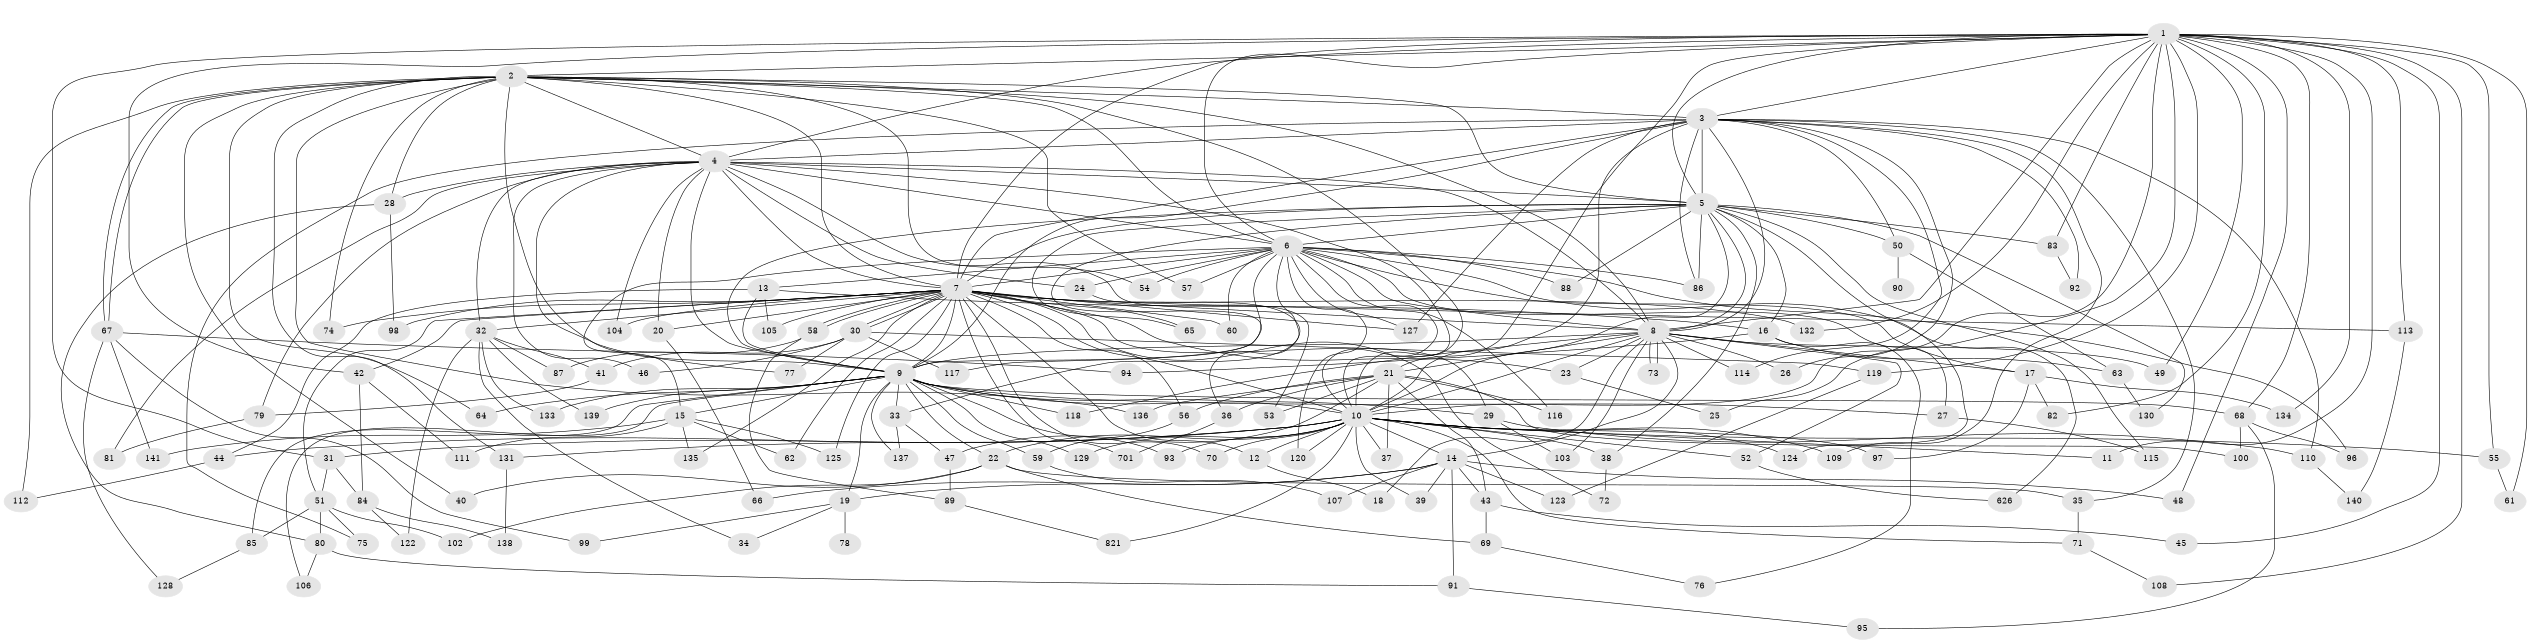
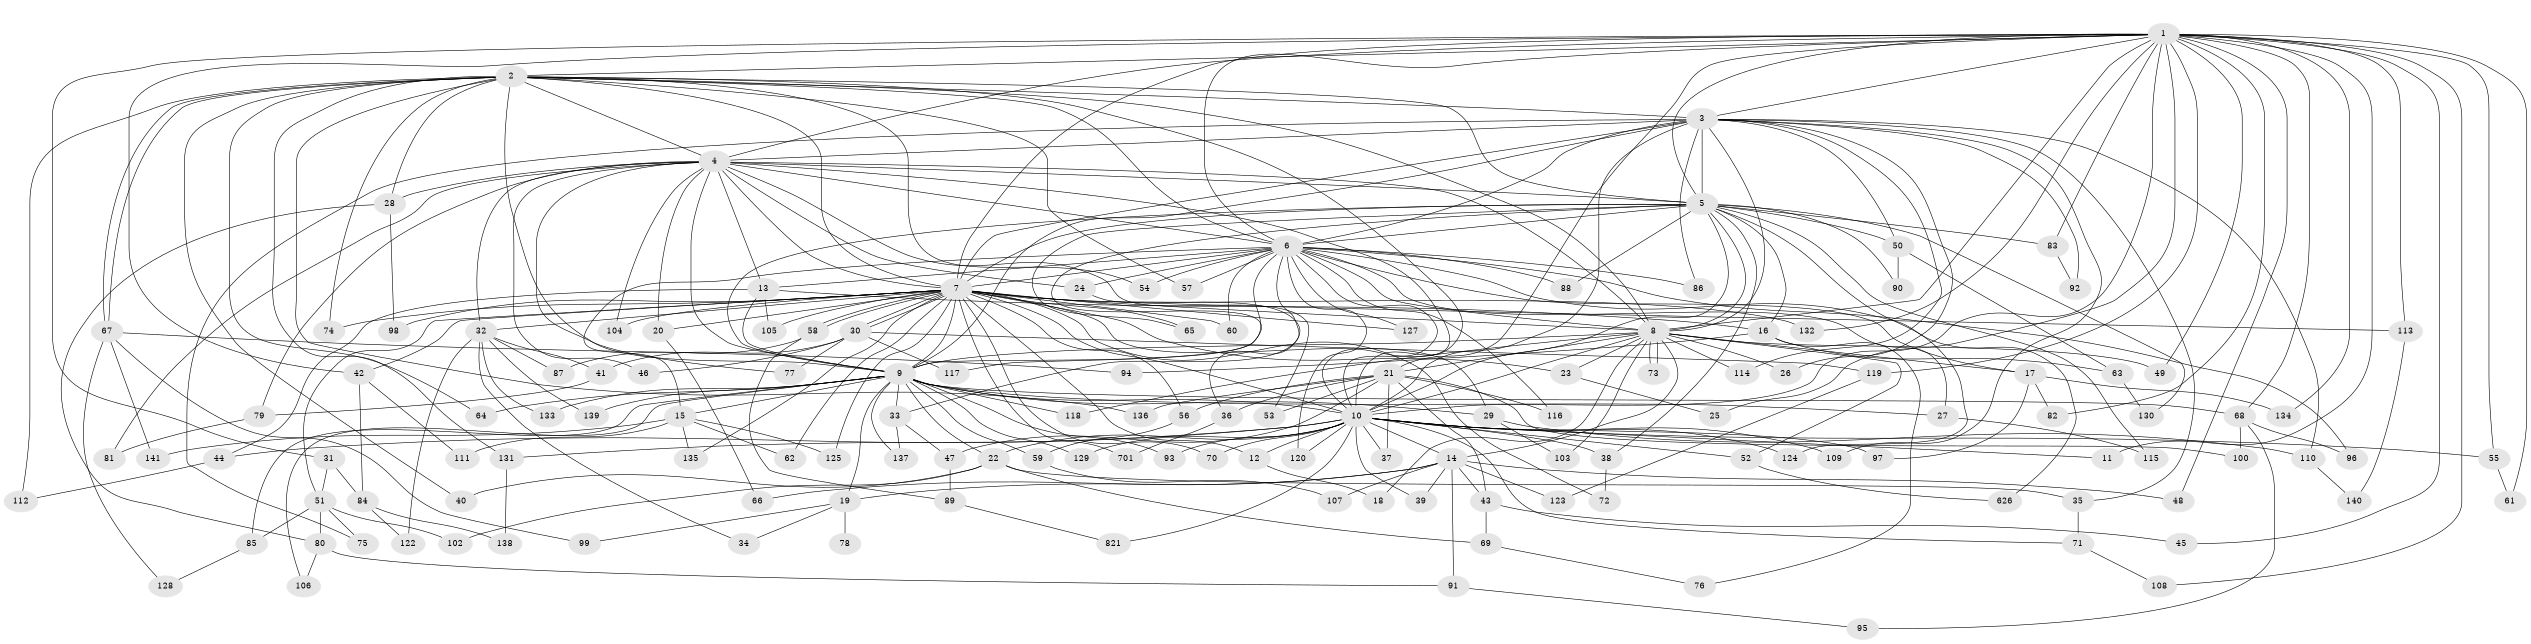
  graph {
    node [color=gray90 style=filled]
    1
    2
    3
    4
    5
    6
    7
    8
    10
    11
    21
    25
    31
    42
    45
    48
    49
    55
    61
    68
    82
    83
    108
    113
    119
    132
    134
    9
    28
    40
    54
    57
    64
    67
    74
    112
    131
    136
    26
    35
    50
    75
    86
    92
    109
    110
    114
    13
    20
    24
    32
    46
    53
    77
    79
    81
    104
    16
    38
    65
    88
    90
    115
    117
    124
    130
    15
    17
    27
    33
    60
    96
    116
    120
    n75 [label=626]
    127
    12
    23
    29
    30
    51
    56
    58
    62
    70
    72
    98
    n88 [label=701]
    105
    125
    135
    14
    18
    52
    73
    103
    118
    19
    22
    59
    85
    93
    106
    129
    133
    137
    139
    37
    39
    44
    71
    97
    n113 [label=821]
    43
    36
    47
    100
    84
    111
    95
    140
    123
    80
    141
    94
    99
    128
    138
    63
    66
    34
    41
    87
    122
    76
    102
    89
    91
    107
    78
    69
    1 -- 2
    1 -- 3
    1 -- 4
    1 -- 5
    1 -- 6
    1 -- 7
    1 -- 8
    1 -- 10
    1 -- 11
    1 -- 21
    1 -- 25
    1 -- 31
    1 -- 42
    1 -- 45
    1 -- 48
    1 -- 49
    1 -- 55
    1 -- 61
    1 -- 68
    1 -- 82
    1 -- 83
    1 -- 108
    1 -- 113
    1 -- 119
    1 -- 132
    1 -- 134
    2 -- 3
    2 -- 4
    2 -- 5
    2 -- 6
    2 -- 7
    2 -- 8
    2 -- 10
    2 -- 9
    2 -- 28
    2 -- 40
    2 -- 54
    2 -- 57
    2 -- 64
    2 -- 67
    2 -- 67
    2 -- 74
    2 -- 112
    2 -- 131
    2 -- 136
    3 -- 4
    3 -- 5
-   3 -- 127
+   3 -- 6
    3 -- 7
    3 -- 8
    3 -- 10
    3 -- 9
    3 -- 26
    3 -- 35
    3 -- 50
    3 -- 75
    3 -- 86
    3 -- 92
    3 -- 109
    3 -- 110
    3 -- 114
    4 -- 5
    4 -- 6
    4 -- 7
    4 -- 8
    4 -- 10
    4 -- 9
    4 -- 28
+   4 -- 13
    4 -- 20
    4 -- 24
    4 -- 32
    4 -- 46
    4 -- 53
    4 -- 77
    4 -- 79
    4 -- 81
    4 -- 104
    5 -- 6
    5 -- 7
    5 -- 8
    5 -- 10
    5 -- 83
    5 -- 9
    5 -- 50
    5 -- 16
    5 -- 38
    5 -- 65
    5 -- 88
-   5 -- 86
+   5 -- 90
    5 -- 115
    5 -- 117
    5 -- 124
    5 -- 130
    6 -- 7
    6 -- 8
    6 -- 10
    6 -- 9
    6 -- 54
    6 -- 57
    6 -- 86
    6 -- 13
    6 -- 24
    6 -- 88
    6 -- 15
    6 -- 17
    6 -- 27
    6 -- 33
    6 -- 60
    6 -- 96
    6 -- 116
    6 -- 120
    6 -- n75
    6 -- 127
    7 -- 8
    7 -- 10
    7 -- 42
    7 -- 113
    7 -- 132
    7 -- 9
    7 -- 74
    7 -- 20
    7 -- 32
    7 -- 104
    7 -- 65
    7 -- 60
    7 -- 127
    7 -- 12
    7 -- 23
    7 -- 29
    7 -- 30
    7 -- 30
    7 -- 51
    7 -- 56
    7 -- 58
    7 -- 58
    7 -- 62
    7 -- 70
    7 -- 72
    7 -- 98
    7 -- n88
    7 -- 105
    7 -- 125
    7 -- 135
    8 -- 10
    8 -- 21
    8 -- 49
    8 -- 9
    8 -- 26
    8 -- 114
    8 -- 17
    8 -- 23
    8 -- 14
    8 -- 18
    8 -- 52
    8 -- 73
    8 -- 73
    8 -- 103
    8 -- 118
    10 -- 11
-   10 -- 31
    10 -- 55
    10 -- 131
    10 -- 109
    10 -- 38
    10 -- 124
    10 -- 120
    10 -- 12
    10 -- 70
    10 -- 14
    10 -- 52
    10 -- 22
    10 -- 93
    10 -- 129
    10 -- 37
    10 -- 39
    10 -- 44
    10 -- 71
    10 -- 97
    10 -- n113
    21 -- 136
    21 -- 53
    21 -- 116
    21 -- 56
    21 -- 37
    21 -- 43
    21 -- 36
    21 -- 47
    21 -- 100
    31 -- 51
    31 -- 84
    42 -- 84
    42 -- 111
    55 -- 61
    68 -- 96
    68 -- 100
    68 -- 95
    83 -- 92
    113 -- 140
    119 -- 123
    9 -- 10
    9 -- 68
    9 -- 64
    9 -- 15
    9 -- 27
    9 -- 33
    9 -- 29
    9 -- 118
    9 -- 19
    9 -- 22
    9 -- 59
    9 -- 85
    9 -- 93
    9 -- 106
    9 -- 129
    9 -- 133
    9 -- 137
    9 -- 139
    28 -- 98
    28 -- 80
    67 -- 141
    67 -- 94
    67 -- 99
    67 -- 128
    131 -- 138
    35 -- 71
    50 -- 90
    50 -- 63
    110 -- 140
    13 -- 9
    13 -- 16
    13 -- 105
    13 -- 44
    20 -- 66
    24 -- 36
    32 -- 133
    32 -- 139
    32 -- 34
    32 -- 41
    32 -- 87
    32 -- 122
    79 -- 81
    16 -- 94
    16 -- 63
    16 -- 76
    38 -- 72
    15 -- 62
    15 -- 125
    15 -- 135
    15 -- 111
    15 -- 141
    17 -- 82
    17 -- 134
    17 -- 97
    27 -- 115
    33 -- 137
    33 -- 47
    12 -- 18
    23 -- 25
    29 -- 110
    29 -- 103
    30 -- 119
    30 -- 46
    30 -- 77
    30 -- 117
    30 -- 41
    51 -- 75
    51 -- 85
    51 -- 80
    51 -- 102
    56 -- 59
    58 -- 87
    58 -- 89
    14 -- 48
    14 -- 19
    14 -- 39
    14 -- 43
    14 -- 123
    14 -- 66
    14 -- 91
    14 -- 107
    52 -- n75
    19 -- 99
    19 -- 34
    19 -- 78
    22 -- 40
    22 -- 35
    22 -- 102
    22 -- 69
    59 -- 107
    85 -- 128
    44 -- 112
    71 -- 108
    43 -- 45
    43 -- 69
    36 -- n88
    47 -- 89
    84 -- 138
    84 -- 122
    80 -- 106
    80 -- 91
    63 -- 130
    41 -- 79
    89 -- n113
    91 -- 95
    69 -- 76
  }
